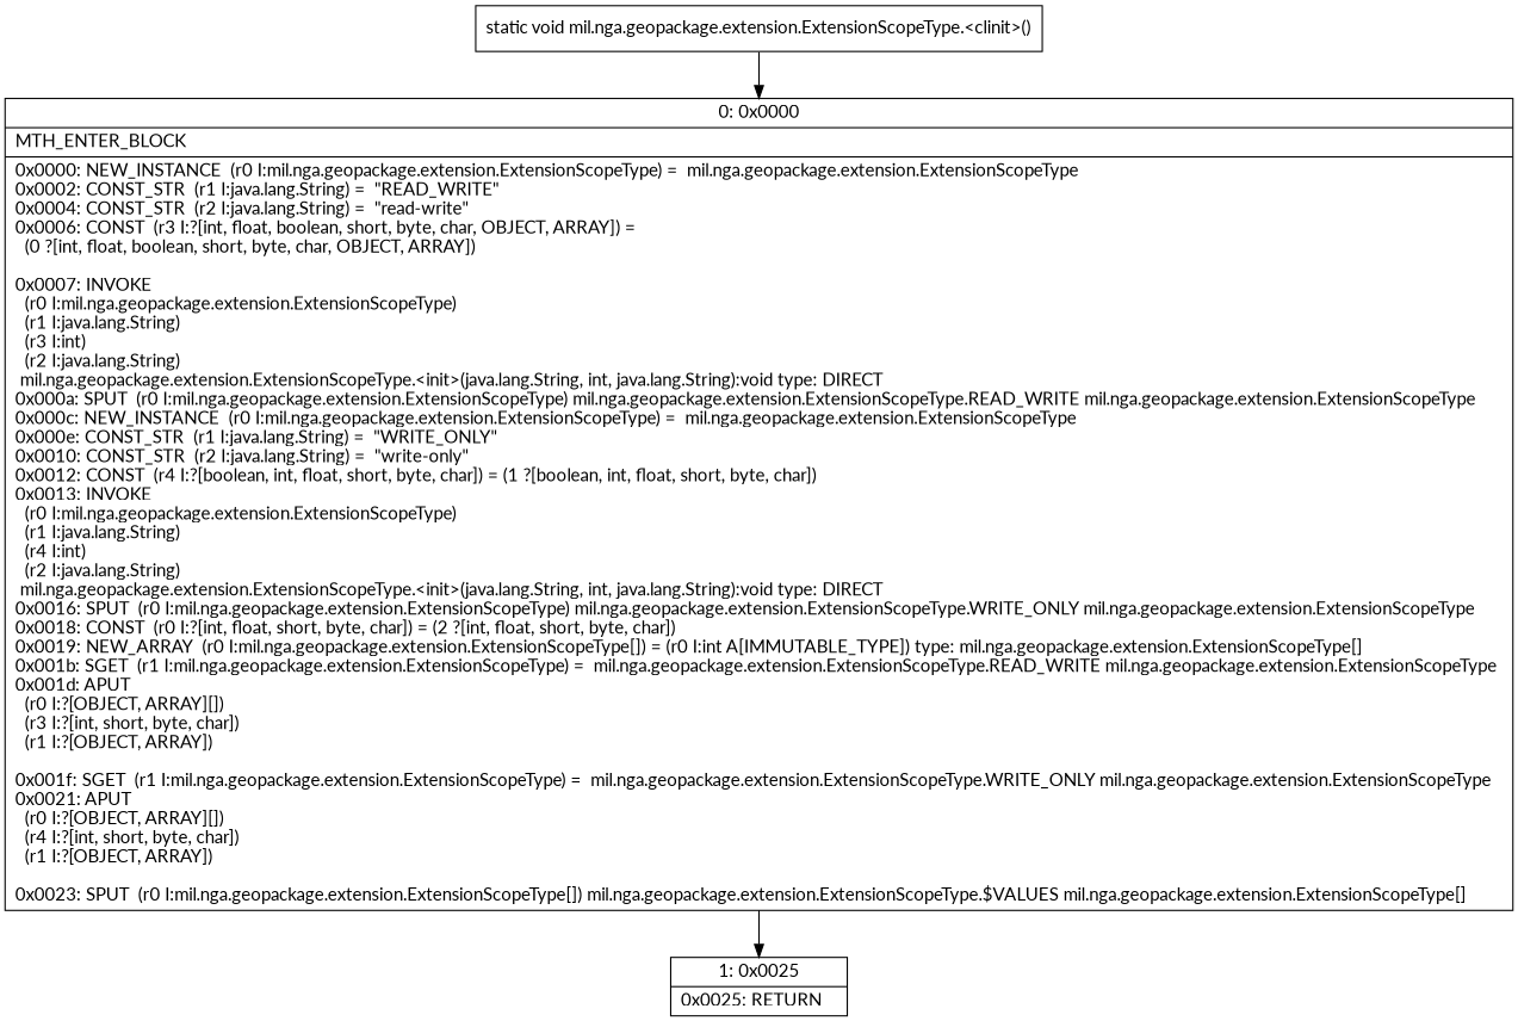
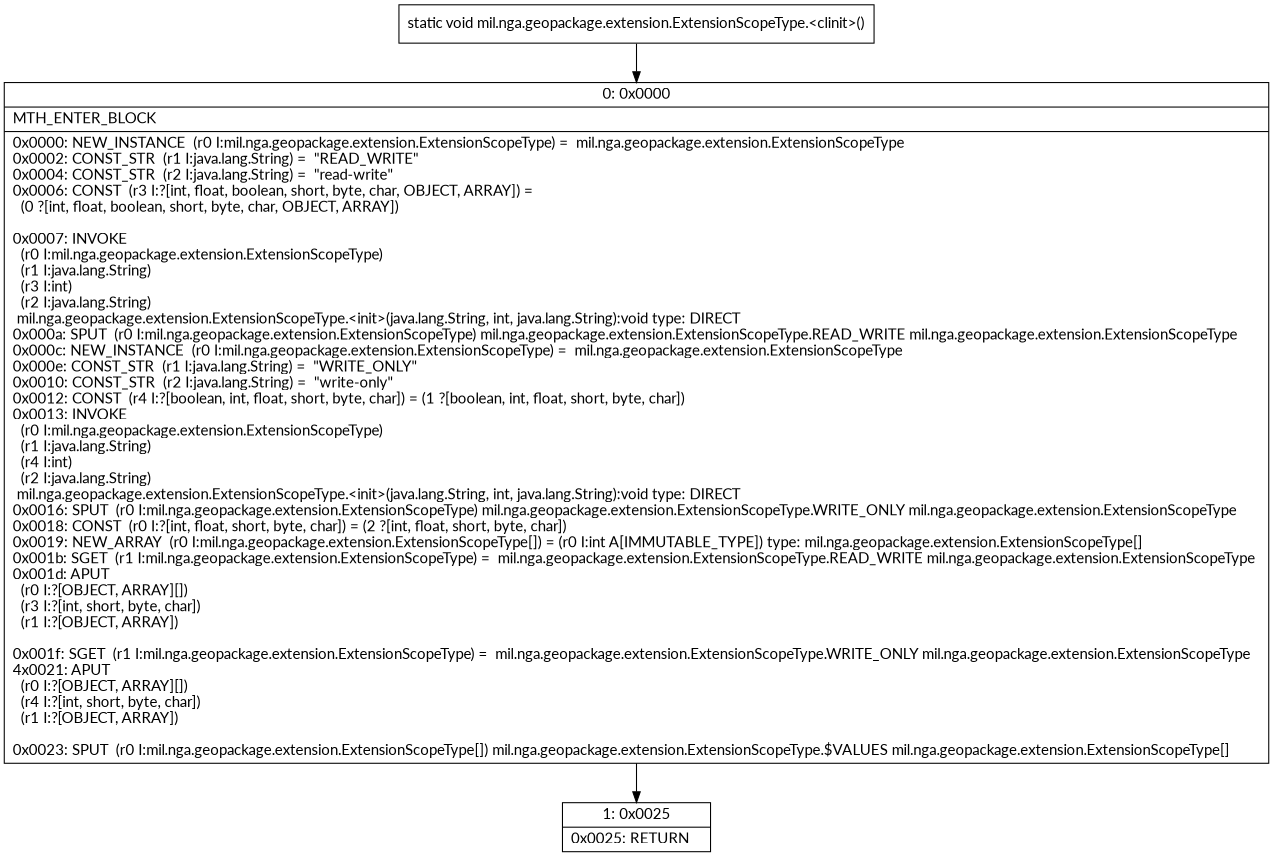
  digraph {
    fontname=Lato
    node [shape=record fontname=Lato]
    edge [fontname=Lato]
-   n1 [label="{0\:\ 0x0000|MTH_ENTER_BLOCK\l|0x0000: NEW_INSTANCE  (r0 I:mil.nga.geopackage.extension.ExtensionScopeType) =  mil.nga.geopackage.extension.ExtensionScopeType \l0x0002: CONST_STR  (r1 I:java.lang.String) =  \"READ_WRITE\" \l0x0004: CONST_STR  (r2 I:java.lang.String) =  \"read\-write\" \l0x0006: CONST  (r3 I:?[int, float, boolean, short, byte, char, OBJECT, ARRAY]) = \l  (0 ?[int, float, boolean, short, byte, char, OBJECT, ARRAY])\l \l0x0007: INVOKE  \l  (r0 I:mil.nga.geopackage.extension.ExtensionScopeType)\l  (r1 I:java.lang.String)\l  (r3 I:int)\l  (r2 I:java.lang.String)\l mil.nga.geopackage.extension.ExtensionScopeType.\<init\>(java.lang.String, int, java.lang.String):void type: DIRECT \l0x000a: SPUT  (r0 I:mil.nga.geopackage.extension.ExtensionScopeType) mil.nga.geopackage.extension.ExtensionScopeType.READ_WRITE mil.nga.geopackage.extension.ExtensionScopeType \l0x000c: NEW_INSTANCE  (r0 I:mil.nga.geopackage.extension.ExtensionScopeType) =  mil.nga.geopackage.extension.ExtensionScopeType \l0x000e: CONST_STR  (r1 I:java.lang.String) =  \"WRITE_ONLY\" \l0x0010: CONST_STR  (r2 I:java.lang.String) =  \"write\-only\" \l0x0012: CONST  (r4 I:?[boolean, int, float, short, byte, char]) = (1 ?[boolean, int, float, short, byte, char]) \l0x0013: INVOKE  \l  (r0 I:mil.nga.geopackage.extension.ExtensionScopeType)\l  (r1 I:java.lang.String)\l  (r4 I:int)\l  (r2 I:java.lang.String)\l mil.nga.geopackage.extension.ExtensionScopeType.\<init\>(java.lang.String, int, java.lang.String):void type: DIRECT \l0x0016: SPUT  (r0 I:mil.nga.geopackage.extension.ExtensionScopeType) mil.nga.geopackage.extension.ExtensionScopeType.WRITE_ONLY mil.nga.geopackage.extension.ExtensionScopeType \l0x0018: CONST  (r0 I:?[int, float, short, byte, char]) = (2 ?[int, float, short, byte, char]) \l0x0019: NEW_ARRAY  (r0 I:mil.nga.geopackage.extension.ExtensionScopeType[]) = (r0 I:int A[IMMUTABLE_TYPE]) type: mil.nga.geopackage.extension.ExtensionScopeType[] \l0x001b: SGET  (r1 I:mil.nga.geopackage.extension.ExtensionScopeType) =  mil.nga.geopackage.extension.ExtensionScopeType.READ_WRITE mil.nga.geopackage.extension.ExtensionScopeType \l0x001d: APUT  \l  (r0 I:?[OBJECT, ARRAY][])\l  (r3 I:?[int, short, byte, char])\l  (r1 I:?[OBJECT, ARRAY])\l \l0x001f: SGET  (r1 I:mil.nga.geopackage.extension.ExtensionScopeType) =  mil.nga.geopackage.extension.ExtensionScopeType.WRITE_ONLY mil.nga.geopackage.extension.ExtensionScopeType \l0x0021: APUT  \l  (r0 I:?[OBJECT, ARRAY][])\l  (r4 I:?[int, short, byte, char])\l  (r1 I:?[OBJECT, ARRAY])\l \l0x0023: SPUT  (r0 I:mil.nga.geopackage.extension.ExtensionScopeType[]) mil.nga.geopackage.extension.ExtensionScopeType.$VALUES mil.nga.geopackage.extension.ExtensionScopeType[] \l}"]
+   n1 [label="{0\:\ 0x0000|MTH_ENTER_BLOCK\l|0x0000: NEW_INSTANCE  (r0 I:mil.nga.geopackage.extension.ExtensionScopeType) =  mil.nga.geopackage.extension.ExtensionScopeType \l0x0002: CONST_STR  (r1 I:java.lang.String) =  \"READ_WRITE\" \l0x0004: CONST_STR  (r2 I:java.lang.String) =  \"read\-write\" \l0x0006: CONST  (r3 I:?[int, float, boolean, short, byte, char, OBJECT, ARRAY]) = \l  (0 ?[int, float, boolean, short, byte, char, OBJECT, ARRAY])\l \l0x0007: INVOKE  \l  (r0 I:mil.nga.geopackage.extension.ExtensionScopeType)\l  (r1 I:java.lang.String)\l  (r3 I:int)\l  (r2 I:java.lang.String)\l mil.nga.geopackage.extension.ExtensionScopeType.\<init\>(java.lang.String, int, java.lang.String):void type: DIRECT \l0x000a: SPUT  (r0 I:mil.nga.geopackage.extension.ExtensionScopeType) mil.nga.geopackage.extension.ExtensionScopeType.READ_WRITE mil.nga.geopackage.extension.ExtensionScopeType \l0x000c: NEW_INSTANCE  (r0 I:mil.nga.geopackage.extension.ExtensionScopeType) =  mil.nga.geopackage.extension.ExtensionScopeType \l0x000e: CONST_STR  (r1 I:java.lang.String) =  \"WRITE_ONLY\" \l0x0010: CONST_STR  (r2 I:java.lang.String) =  \"write\-only\" \l0x0012: CONST  (r4 I:?[boolean, int, float, short, byte, char]) = (1 ?[boolean, int, float, short, byte, char]) \l0x0013: INVOKE  \l  (r0 I:mil.nga.geopackage.extension.ExtensionScopeType)\l  (r1 I:java.lang.String)\l  (r4 I:int)\l  (r2 I:java.lang.String)\l mil.nga.geopackage.extension.ExtensionScopeType.\<init\>(java.lang.String, int, java.lang.String):void type: DIRECT \l0x0016: SPUT  (r0 I:mil.nga.geopackage.extension.ExtensionScopeType) mil.nga.geopackage.extension.ExtensionScopeType.WRITE_ONLY mil.nga.geopackage.extension.ExtensionScopeType \l0x0018: CONST  (r0 I:?[int, float, short, byte, char]) = (2 ?[int, float, short, byte, char]) \l0x0019: NEW_ARRAY  (r0 I:mil.nga.geopackage.extension.ExtensionScopeType[]) = (r0 I:int A[IMMUTABLE_TYPE]) type: mil.nga.geopackage.extension.ExtensionScopeType[] \l0x001b: SGET  (r1 I:mil.nga.geopackage.extension.ExtensionScopeType) =  mil.nga.geopackage.extension.ExtensionScopeType.READ_WRITE mil.nga.geopackage.extension.ExtensionScopeType \l0x001d: APUT  \l  (r0 I:?[OBJECT, ARRAY][])\l  (r3 I:?[int, short, byte, char])\l  (r1 I:?[OBJECT, ARRAY])\l \l0x001f: SGET  (r1 I:mil.nga.geopackage.extension.ExtensionScopeType) =  mil.nga.geopackage.extension.ExtensionScopeType.WRITE_ONLY mil.nga.geopackage.extension.ExtensionScopeType \l4x0021: APUT  \l  (r0 I:?[OBJECT, ARRAY][])\l  (r4 I:?[int, short, byte, char])\l  (r1 I:?[OBJECT, ARRAY])\l \l0x0023: SPUT  (r0 I:mil.nga.geopackage.extension.ExtensionScopeType[]) mil.nga.geopackage.extension.ExtensionScopeType.$VALUES mil.nga.geopackage.extension.ExtensionScopeType[] \l}"]
    n2 [label="{1\:\ 0x0025|0x0025: RETURN   \l}"]
    n3 [label="{static void mil.nga.geopackage.extension.ExtensionScopeType.\<clinit\>() }"]
    n1 -> n2
    n3 -> n1
  }
